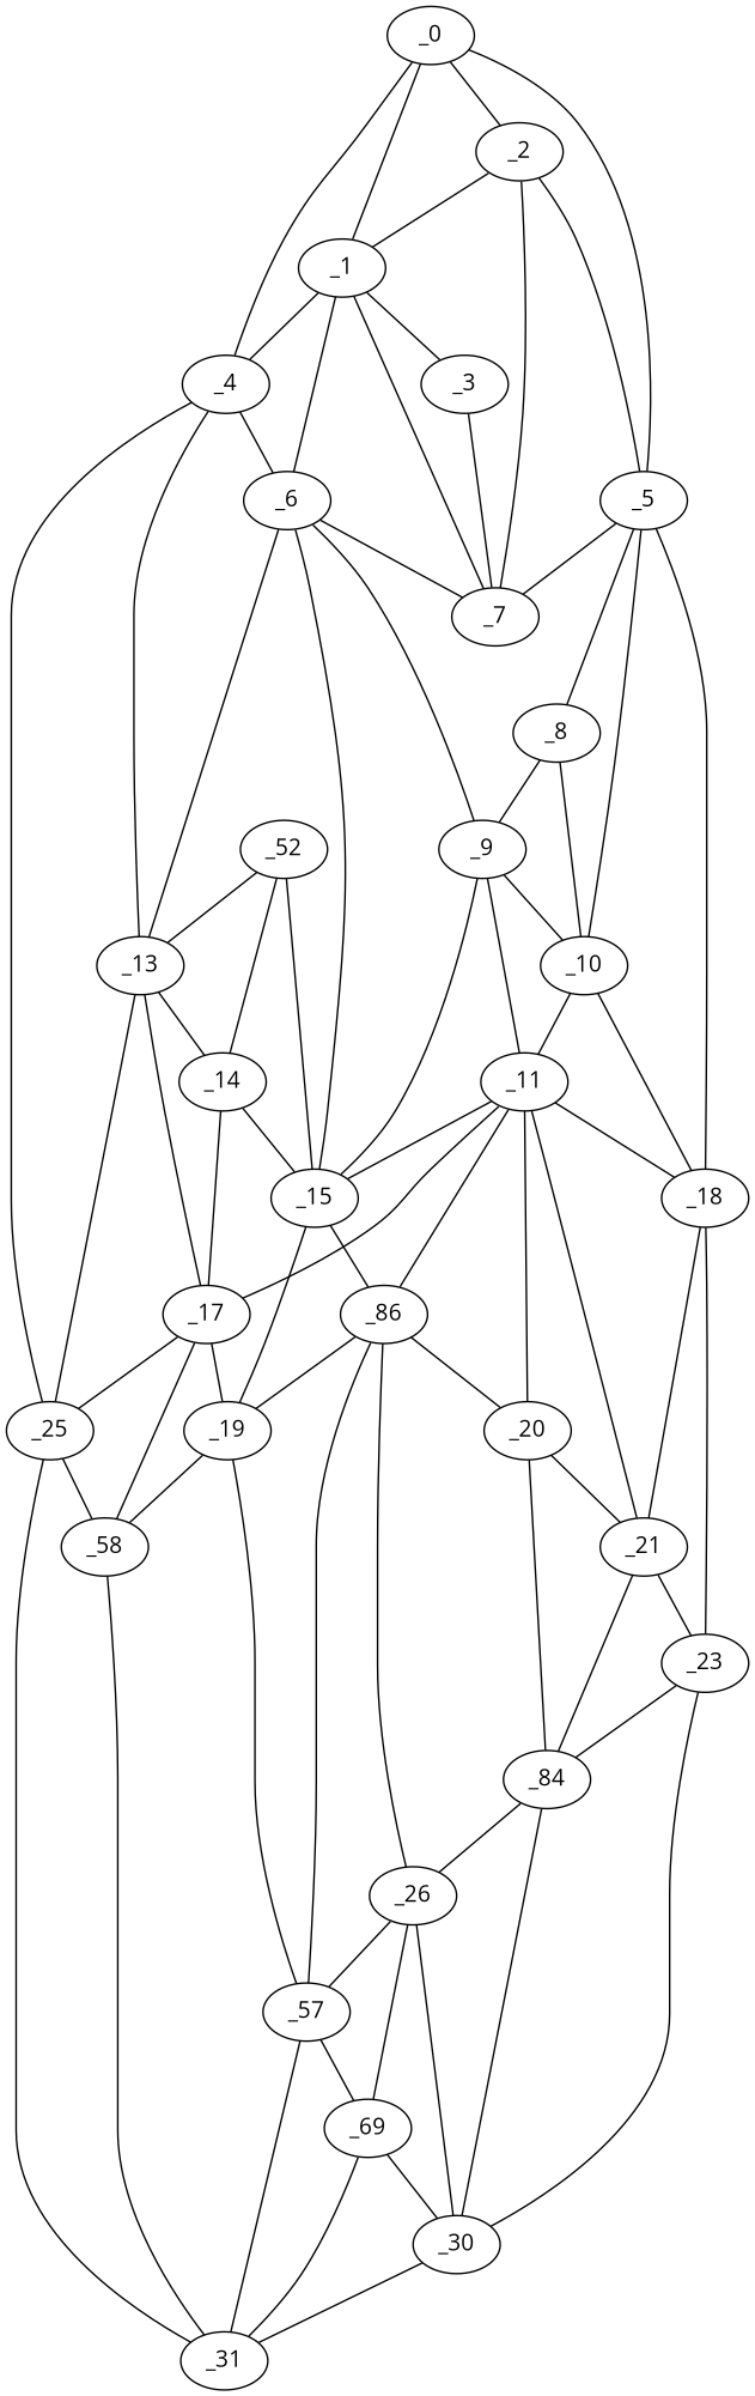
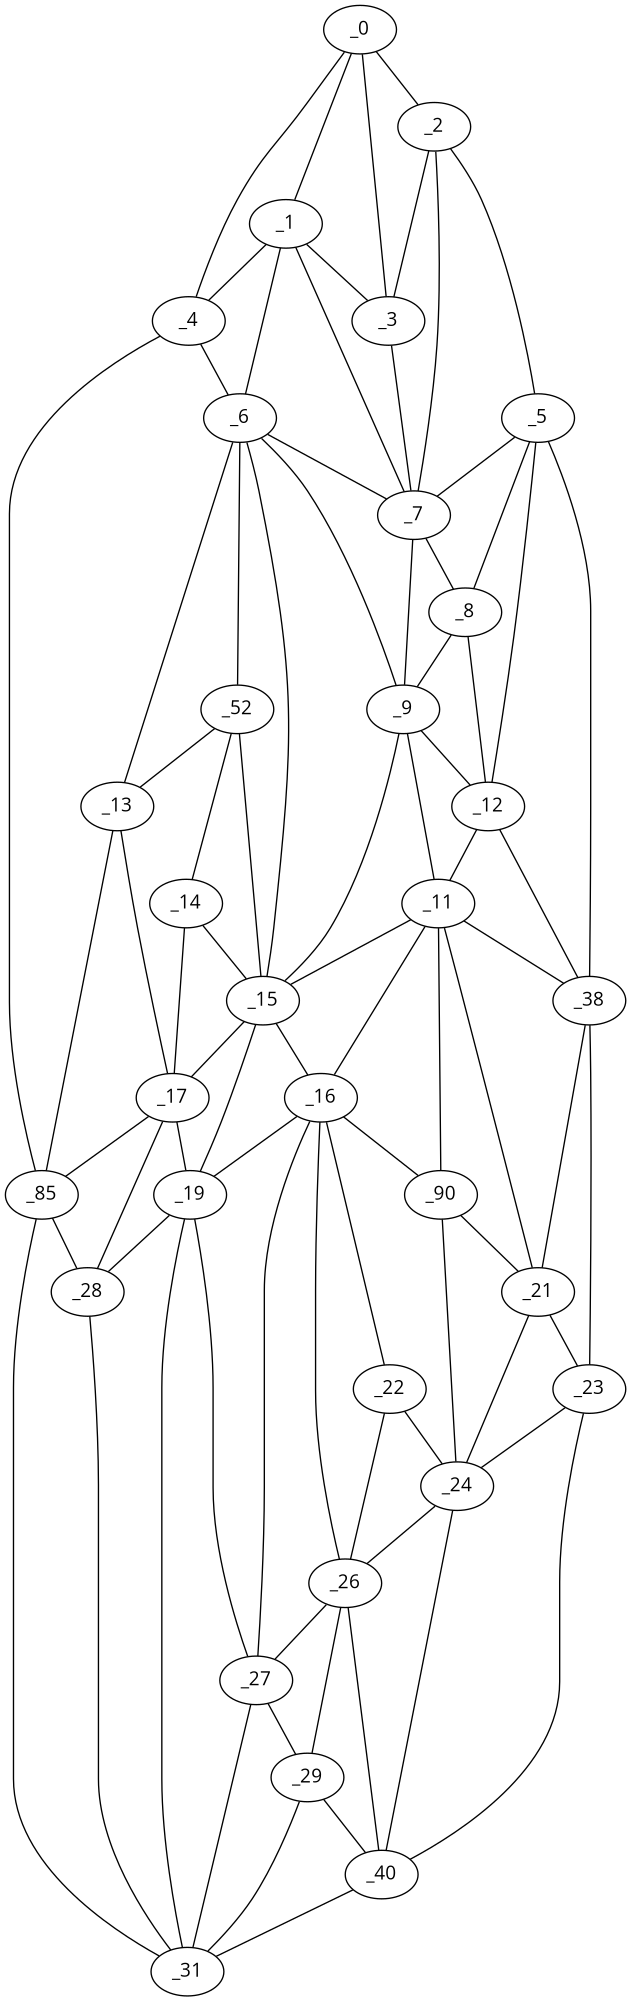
  graph {
    fontname="Open Sans"
    node [fontname="Open Sans" x=21 y=19]
    edge [fontname="Open Sans" valence=2]
    _0 [x=4 y=88]
    _1 [x=13 y=82]
    _2
    _3 [y=24]
    _4 [y=98]
    _6 [x=35 y=91]
    _7 [x=37 y=27]
    _5 [x=31 y=12]
    _13 [x=72 y=102]
-   _25 [x=108 y=121]
+   _25 [x=108 y=121 label=_85]
    _9 [x=48 y=29]
    n12 [label=_52 x=70 y=96]
    _15 [x=84 y=72]
    _8 [x=46]
-   _10 [x=65 y=20]
-   _18 [x=100 y=16]
+   _10 [x=65 y=20 label=_12]
+   _18 [x=100 y=16 label=_38]
    _14 [x=83 y=86]
    _17 [x=99 y=86]
-   _28 [x=112 y=96 label=_58]
+   _28 [x=112 y=96]
    _31 [x=123 y=79]
    _11 [x=66 y=26]
-   _16 [x=94 y=67 label=_86]
+   _16 [x=94 y=67]
    _19 [x=101 y=82]
    _21 [x=105 y=26]
    _23 [x=107]
-   _20 [x=104 y=37]
-   _24 [x=107 y=47 label=_84]
-   _30 [x=123 y=67]
+   _20 [x=104 y=37 label=_90]
+   _24 [x=107 y=47]
+   _30 [x=123 y=67 label=_40]
+   _22 [x=105 y=56]
    _26 [x=110 y=61]
-   _27 [x=110 y=69 label=_57]
-   _29 [x=116 y=66 label=_69]
+   _27 [x=110 y=69]
+   _29 [x=116 y=66]
    _0 -- _1
    _0 -- _2 [valence=1]
-   _0 -- _5 [valence=1]
+   _0 -- _3 [valence=1]
    _0 -- _4 [valence=1]
    _1 -- _3 [valence=1]
    _1 -- _4 [valence=1]
    _1 -- _6 [valence=1]
    _1 -- _7
-   _2 -- _1
+   _2 -- _3
    _2 -- _7 [valence=1]
    _2 -- _5 [valence=1]
    _3 -- _7
    _4 -- _6
-   _4 -- _13
    _4 -- _25 [valence=1]
    _6 -- _7
    _6 -- _13 [valence=1]
    _6 -- _9
+   _6 -- n12
    _6 -- _15 [valence=1]
+   _7 -- _9 [valence=1]
+   _7 -- _8
    _5 -- _7 [valence=1]
    _5 -- _8
    _5 -- _10
    _5 -- _18 [valence=1]
    _13 -- _25
-   _13 -- _14
    _13 -- _17 [valence=1]
    _25 -- _28
    _25 -- _31 [valence=1]
    _9 -- _15 [valence=1]
    _9 -- _10
    _9 -- _11 [valence=1]
    n12 -- _13
    n12 -- _15
    n12 -- _14
-   _11 -- _17
+   _15 -- _17
    _15 -- _16
    _15 -- _19
    _8 -- _9 [valence=1]
    _8 -- _10 [valence=1]
    _10 -- _18
    _10 -- _11
    _18 -- _21
    _18 -- _23 [valence=1]
    _14 -- _15
    _14 -- _17
    _17 -- _25
    _17 -- _28 [valence=1]
    _17 -- _19
    _28 -- _31 [valence=1]
    _11 -- _15
    _11 -- _18 [valence=1]
    _11 -- _16
    _11 -- _21
    _11 -- _20 [valence=1]
    _16 -- _19
    _16 -- _20
+   _16 -- _22
    _16 -- _26 [valence=1]
    _16 -- _27
    _19 -- _28
+   _19 -- _31
    _19 -- _27
    _21 -- _23
    _21 -- _24
    _23 -- _24
    _23 -- _30 [valence=1]
    _20 -- _21 [valence=1]
    _20 -- _24
    _24 -- _30 [valence=1]
    _24 -- _26
    _30 -- _31 [valence=1]
+   _22 -- _24 [valence=1]
+   _22 -- _26
    _26 -- _30
    _26 -- _27
    _26 -- _29 [valence=1]
    _27 -- _31 [valence=1]
    _27 -- _29
    _29 -- _31
    _29 -- _30 [valence=1]
  }
